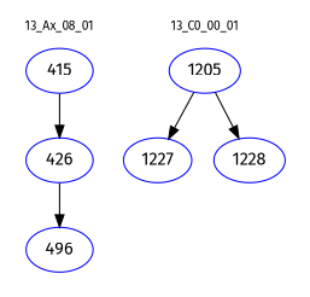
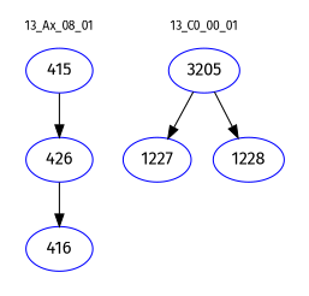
  digraph {
    fontname="Fira Sans"
    node [color=blue fontname="Fira Sans"]
    edge [color=black fontname="Fira Sans"]
    n1 [label=415]
-   n2 [label=496]
+   n2 [label=416]
    n3 [label=426]
-   n4 [label=1205]
+   n4 [label=3205]
    n5 [label=1227]
    n6 [label=1228]
    subgraph cluster_1 {
      color=white
      fontsize=10
      label="13_Ax_08_01"
      n1
      n2
      n3
    }
    subgraph cluster_2 {
      color=white
      fontsize=10
      label="13_C0_00_01"
      n4
      n5
      n6
    }
    n1 -> n3
    n3 -> n2
    n4 -> n5
    n4 -> n6
  }
